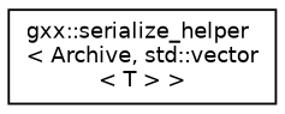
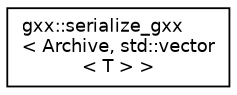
  digraph {
    rankdir=LR
-   n1 [color=black fillcolor=white fontname=Helvetica fontsize=10 height=0.2 label="gxx::serialize_helper\l\< Archive, std::vector\l\< T \> \>" shape=record style=filled width=0.4]
+   n1 [color=black fillcolor=white fontname=Helvetica fontsize=10 height=0.2 label="gxx::serialize_gxx\l\< Archive, std::vector\l\< T \> \>" shape=record style=filled width=0.4]
  }
